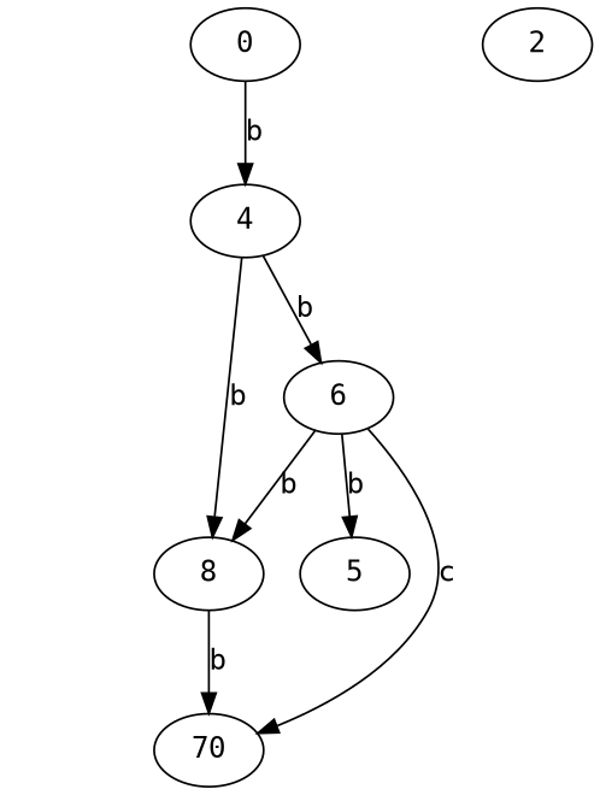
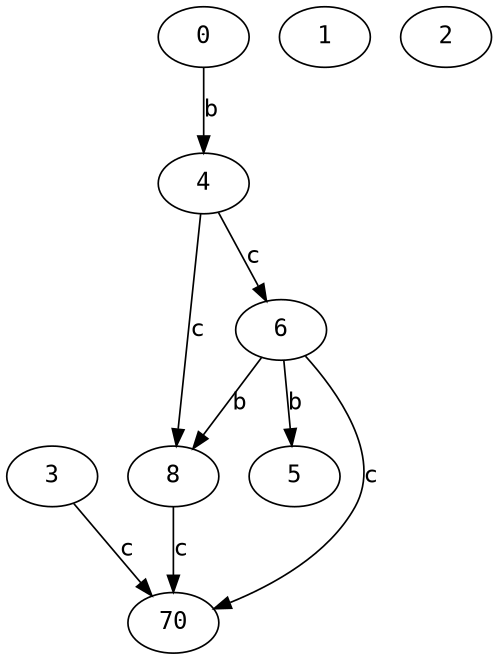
  strict digraph {
    fontname="DejaVu Sans Mono"
    node [fontname="DejaVu Sans Mono"]
    edge [fontname="DejaVu Sans Mono"]
    0
    4
    n3 [label=70]
+   3
    6
    8
+   1
    5
    2
    0 -> 4 [label=b]
-   4 -> 6 [label=b]
-   4 -> 8 [label=b]
+   4 -> 6 [label=c]
+   4 -> 8 [label=c]
+   3 -> n3 [label=c]
    6 -> n3 [label=c]
    6 -> 8 [label=b]
    6 -> 5 [label=b]
-   8 -> n3 [label=b]
+   8 -> n3 [label=c]
  }
